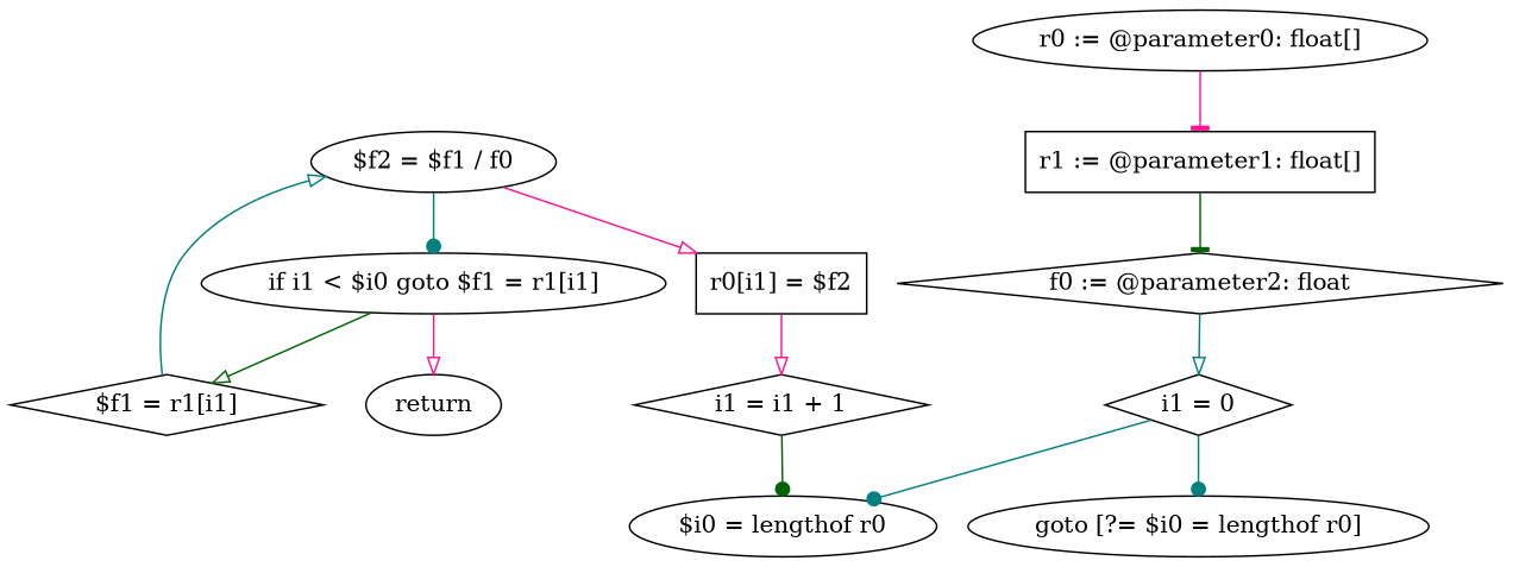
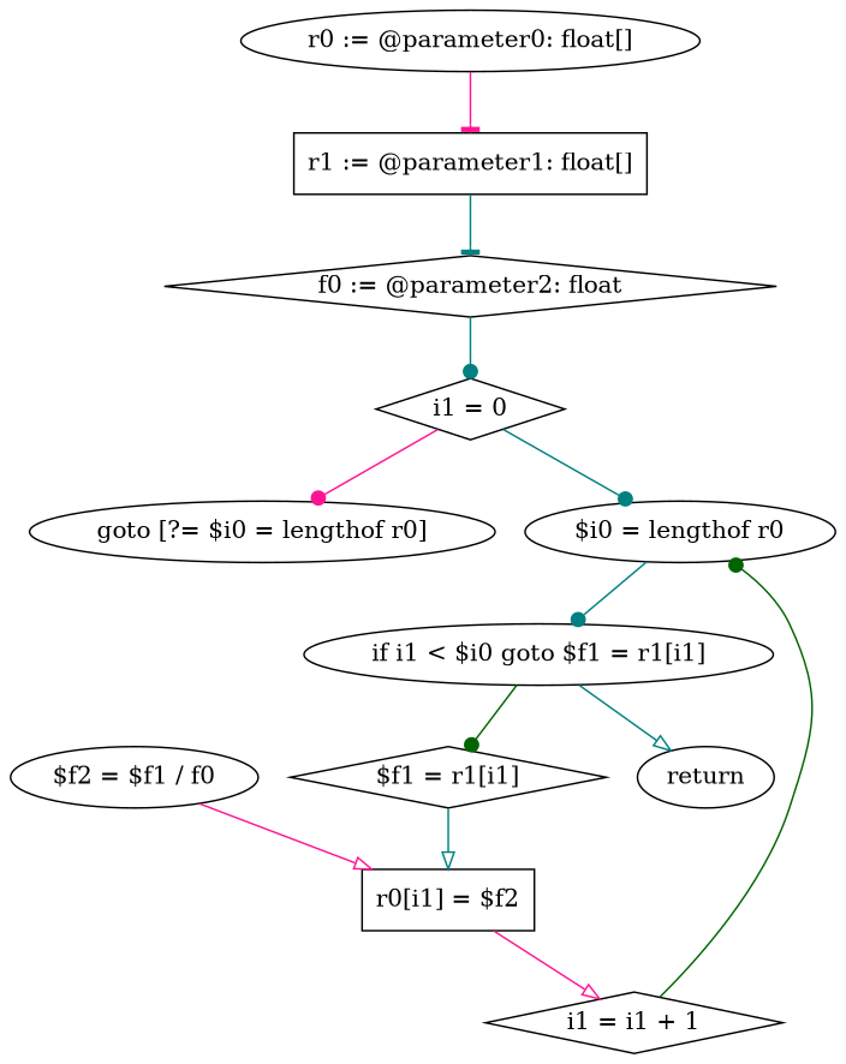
  digraph {
    node [shape=ellipse]
    edge [arrowhead=dot color=teal]
    "r1 := @parameter1: float[]" [shape=box]
    "r0 := @parameter0: float[]"
    "f0 := @parameter2: float" [shape=diamond]
    "i1 = 0" [shape=diamond]
    "goto [?= $i0 = lengthof r0]"
    "$i0 = lengthof r0"
    "if i1 < $i0 goto $f1 = r1[i1]"
    "$f1 = r1[i1]" [shape=diamond]
    "$f2 = $f1 / f0"
    "r0[i1] = $f2" [shape=box]
    "i1 = i1 + 1" [shape=diamond]
    return
-   "r1 := @parameter1: float[]" -> "f0 := @parameter2: float" [arrowhead=tee color=darkgreen]
+   "r1 := @parameter1: float[]" -> "f0 := @parameter2: float" [arrowhead=tee]
    "r0 := @parameter0: float[]" -> "r1 := @parameter1: float[]" [arrowhead=tee color=deeppink]
-   "f0 := @parameter2: float" -> "i1 = 0" [arrowhead=onormal]
-   "i1 = 0" -> "goto [?= $i0 = lengthof r0]"
+   "f0 := @parameter2: float" -> "i1 = 0"
+   "i1 = 0" -> "goto [?= $i0 = lengthof r0]" [color=deeppink]
    "i1 = 0" -> "$i0 = lengthof r0"
-   "$f2 = $f1 / f0" -> "if i1 < $i0 goto $f1 = r1[i1]"
-   "if i1 < $i0 goto $f1 = r1[i1]" -> "$f1 = r1[i1]" [arrowhead=onormal color=darkgreen]
-   "if i1 < $i0 goto $f1 = r1[i1]" -> return [arrowhead=onormal color=deeppink]
-   "$f1 = r1[i1]" -> "$f2 = $f1 / f0" [arrowhead=onormal]
+   "$i0 = lengthof r0" -> "if i1 < $i0 goto $f1 = r1[i1]"
+   "if i1 < $i0 goto $f1 = r1[i1]" -> "$f1 = r1[i1]" [color=darkgreen]
+   "if i1 < $i0 goto $f1 = r1[i1]" -> return [arrowhead=onormal]
+   "$f1 = r1[i1]" -> "r0[i1] = $f2" [arrowhead=onormal]
    "$f2 = $f1 / f0" -> "r0[i1] = $f2" [arrowhead=onormal color=deeppink]
    "r0[i1] = $f2" -> "i1 = i1 + 1" [arrowhead=onormal color=deeppink]
    "i1 = i1 + 1" -> "$i0 = lengthof r0" [color=darkgreen]
  }
